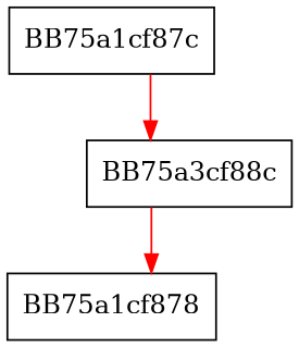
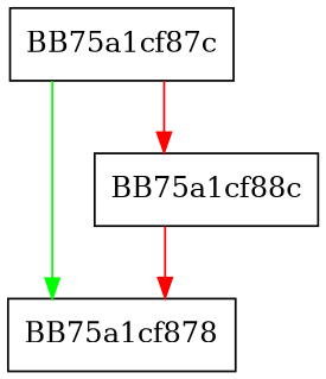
  digraph {
    splines=ortho
    node [shape=box]
    edge [color=red]
    n1 [label=BB75a1cf878]
    BB75a1cf87c
-   BB75a1cf88c [label=BB75a3cf88c]
+   BB75a1cf88c
+   BB75a1cf87c -> n1 [color=green]
    BB75a1cf87c -> BB75a1cf88c
    BB75a1cf88c -> n1
  }
